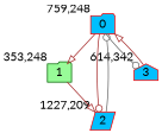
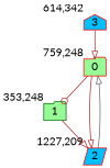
  digraph {
    bgcolor=white
    fontname=Lato
    node [color=red fillcolor=palegreen fixedsize=true fontname=Lato shape=folder style=filled]
    edge [arrowhead=onormal color=brown fontname=Lato]
-   0 [fillcolor=deepskyblue height=0.3 width=0.4 xlabel="759,248"]
+   0 [height=0.3 width=0.4 xlabel="759,248"]
    1 [color=darkgreen height=0.3 width=0.4 xlabel="353,248"]
    2 [fillcolor=deepskyblue height=0.3 shape=parallelogram width=0.4 xlabel="1227,209"]
    3 [fillcolor=deepskyblue height=0.3 shape=house width=0.4 xlabel="614,342"]
-   0 -> 1
-   0 -> 2 [arrowhead=odot]
-   0 -> 3 [arrowhead=odot color=gray40]
+   0 -> 1 [arrowhead=odot]
+   0 -> 2
    1 -> 2
-   2 -> 0 [arrowhead=odot color=gray40]
+   2 -> 0 [color=gray40]
    3 -> 0
  }
